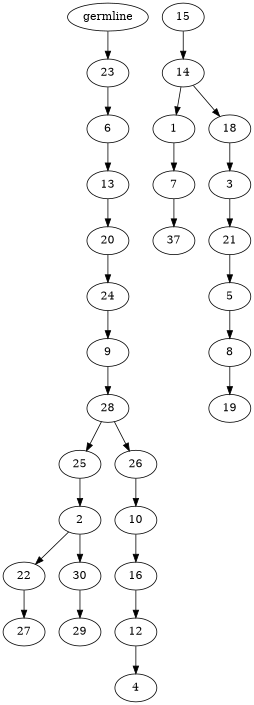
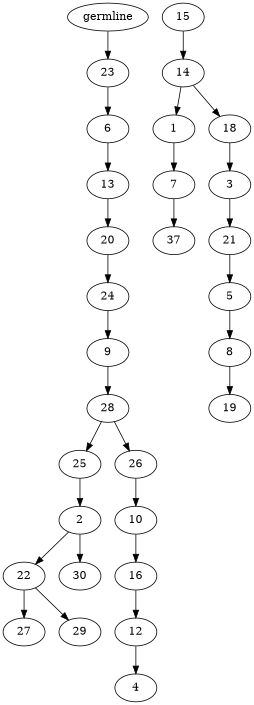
  digraph {
    n1 [label=germline]
    n2 [label=23]
    n3 [label=6]
    n4 [label=13]
    n5 [label=20]
    n6 [label=24]
    n7 [label=9]
    n8 [label=28]
    n9 [label=25]
    n10 [label=26]
    n11 [label=2]
    n12 [label=10]
    n13 [label=22]
    n14 [label=30]
    n15 [label=27]
    n16 [label=29]
    n17 [label=15]
    n18 [label=14]
    n19 [label=1]
    n20 [label=18]
    n21 [label=7]
    n22 [label=3]
    n23 [label=37]
    n24 [label=21]
    n25 [label=5]
    n26 [label=8]
    n27 [label=19]
    n28 [label=16]
    n29 [label=12]
    n30 [label=4]
    n1 -> n2
    n2 -> n3
    n3 -> n4
    n4 -> n5
    n5 -> n6
    n6 -> n7
    n7 -> n8
    n8 -> n9
    n8 -> n10
    n9 -> n11
    n10 -> n12
    n11 -> n13
    n11 -> n14
    n12 -> n28
    n13 -> n15
-   n14 -> n16
+   n13 -> n16
    n17 -> n18
    n18 -> n19
    n18 -> n20
    n19 -> n21
    n20 -> n22
    n21 -> n23
    n22 -> n24
    n24 -> n25
    n25 -> n26
    n26 -> n27
    n28 -> n29
    n29 -> n30
  }
